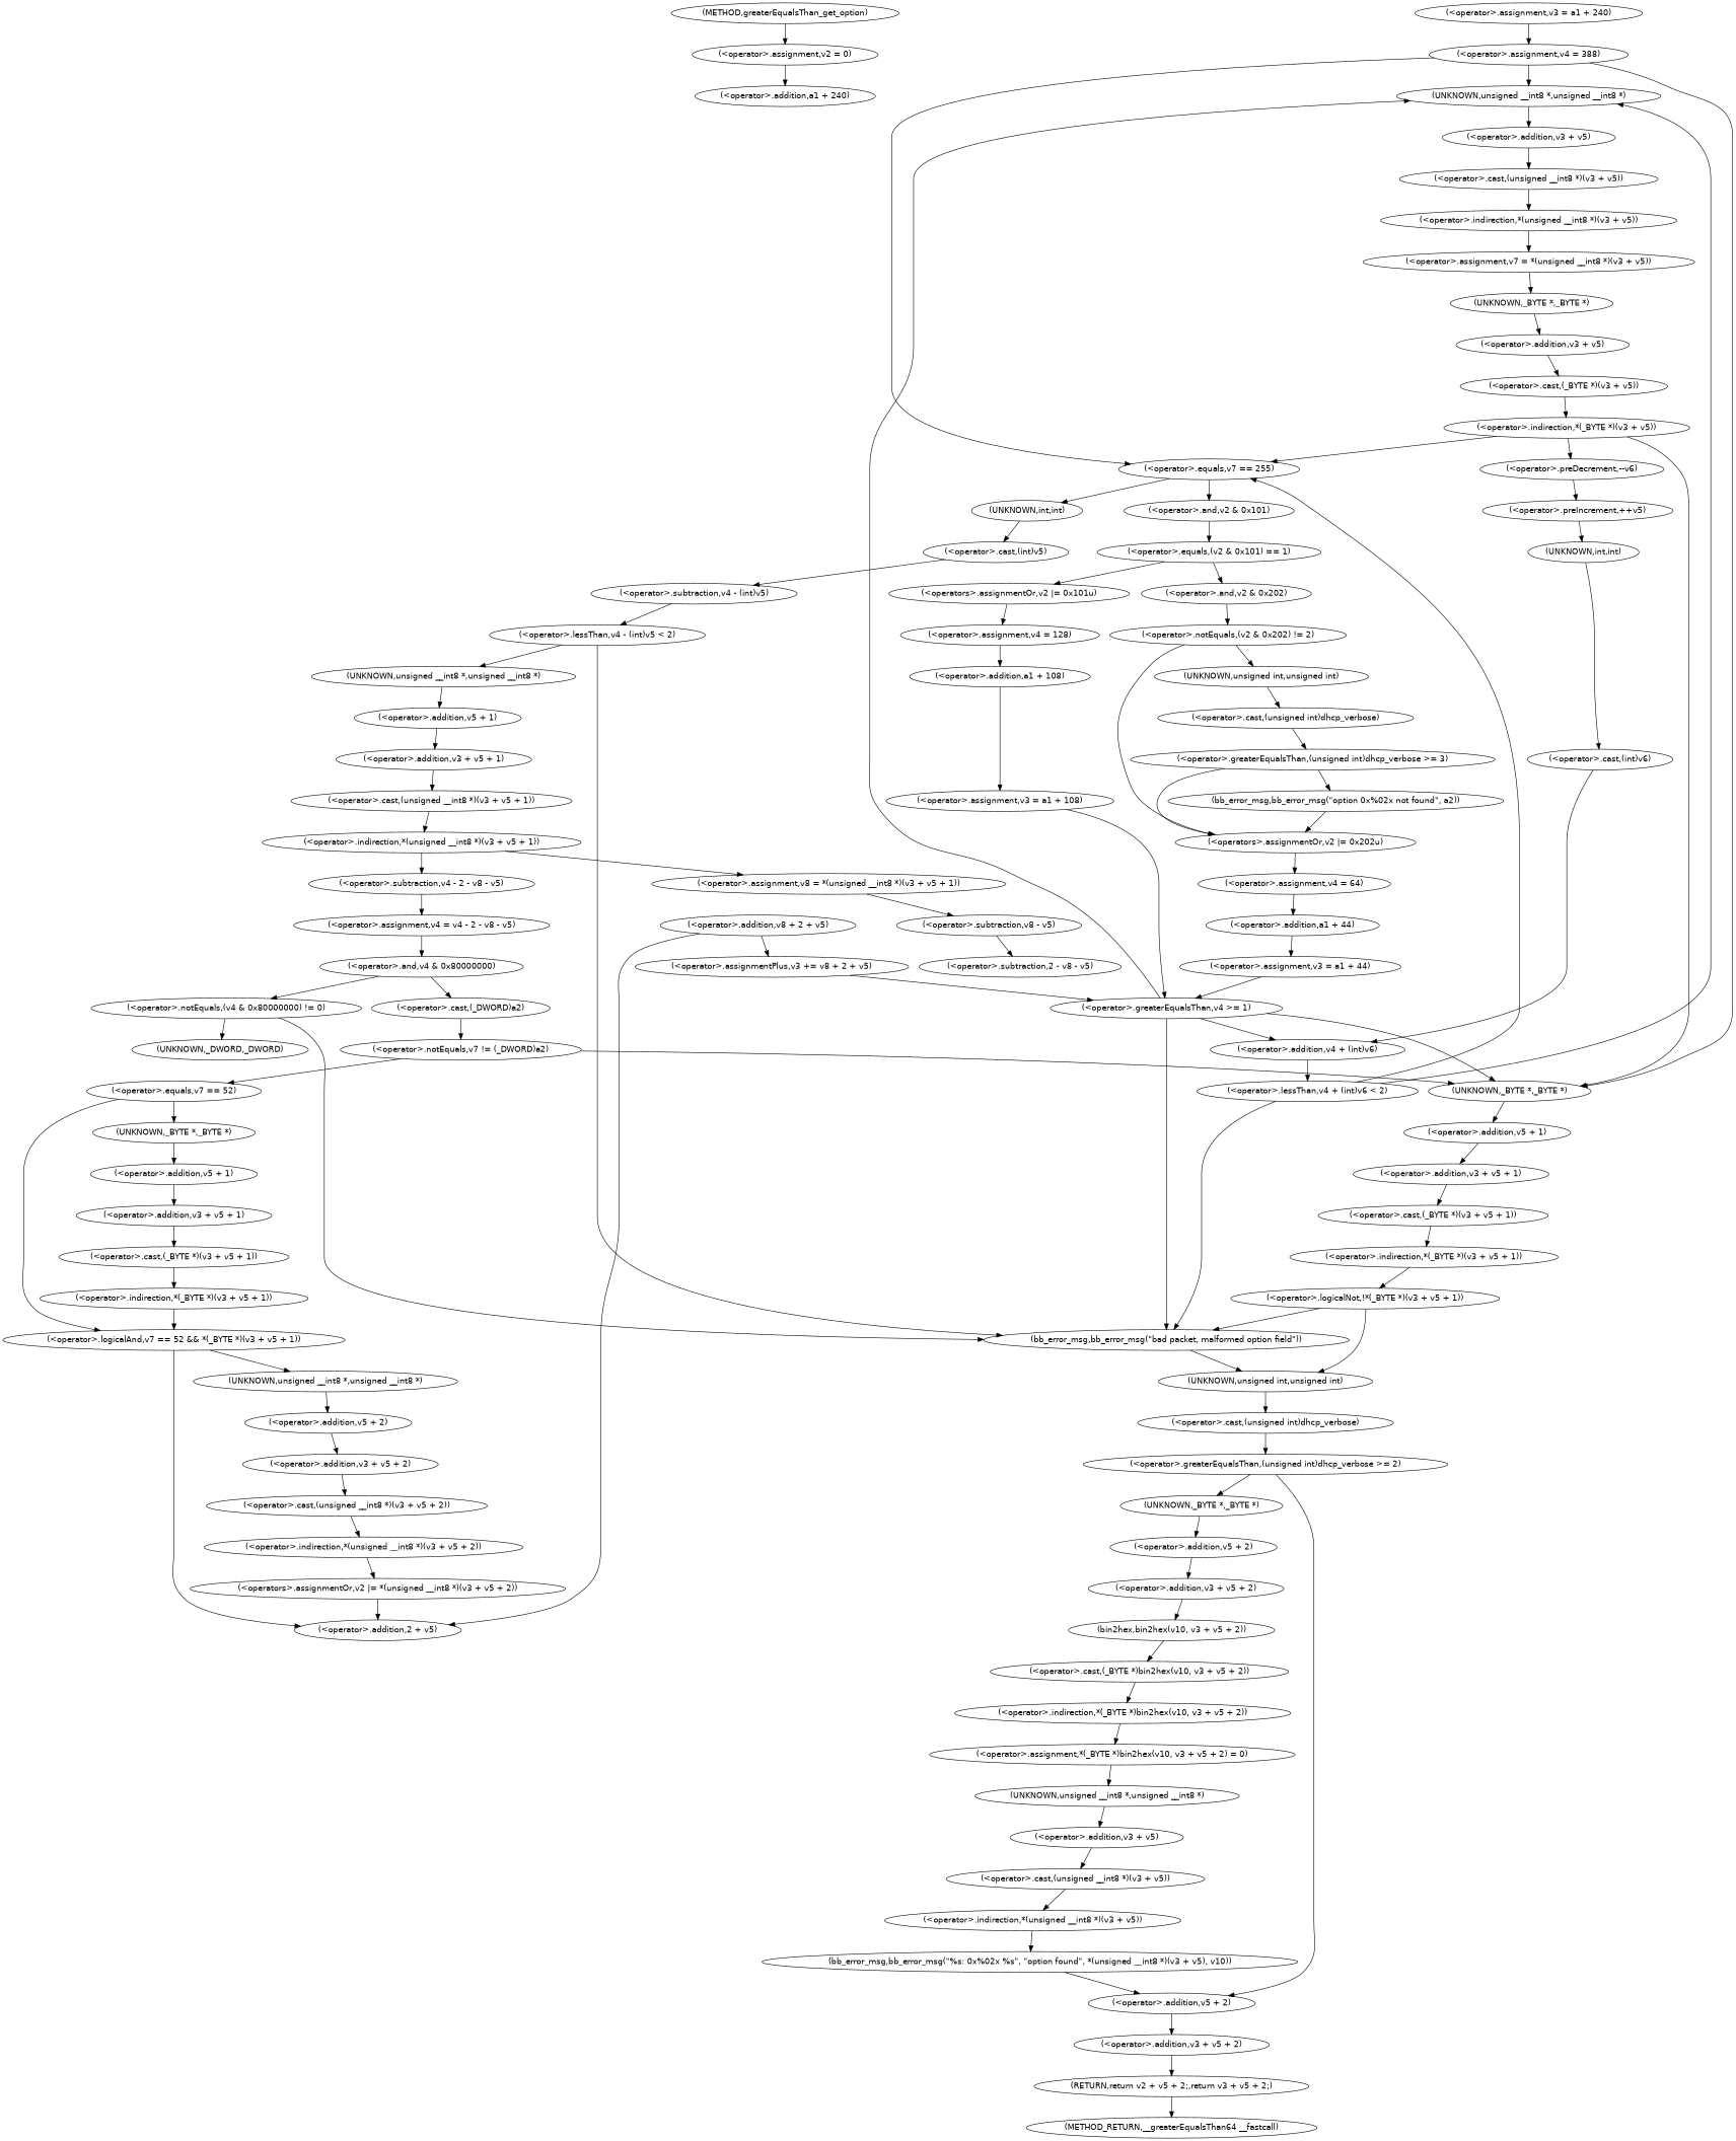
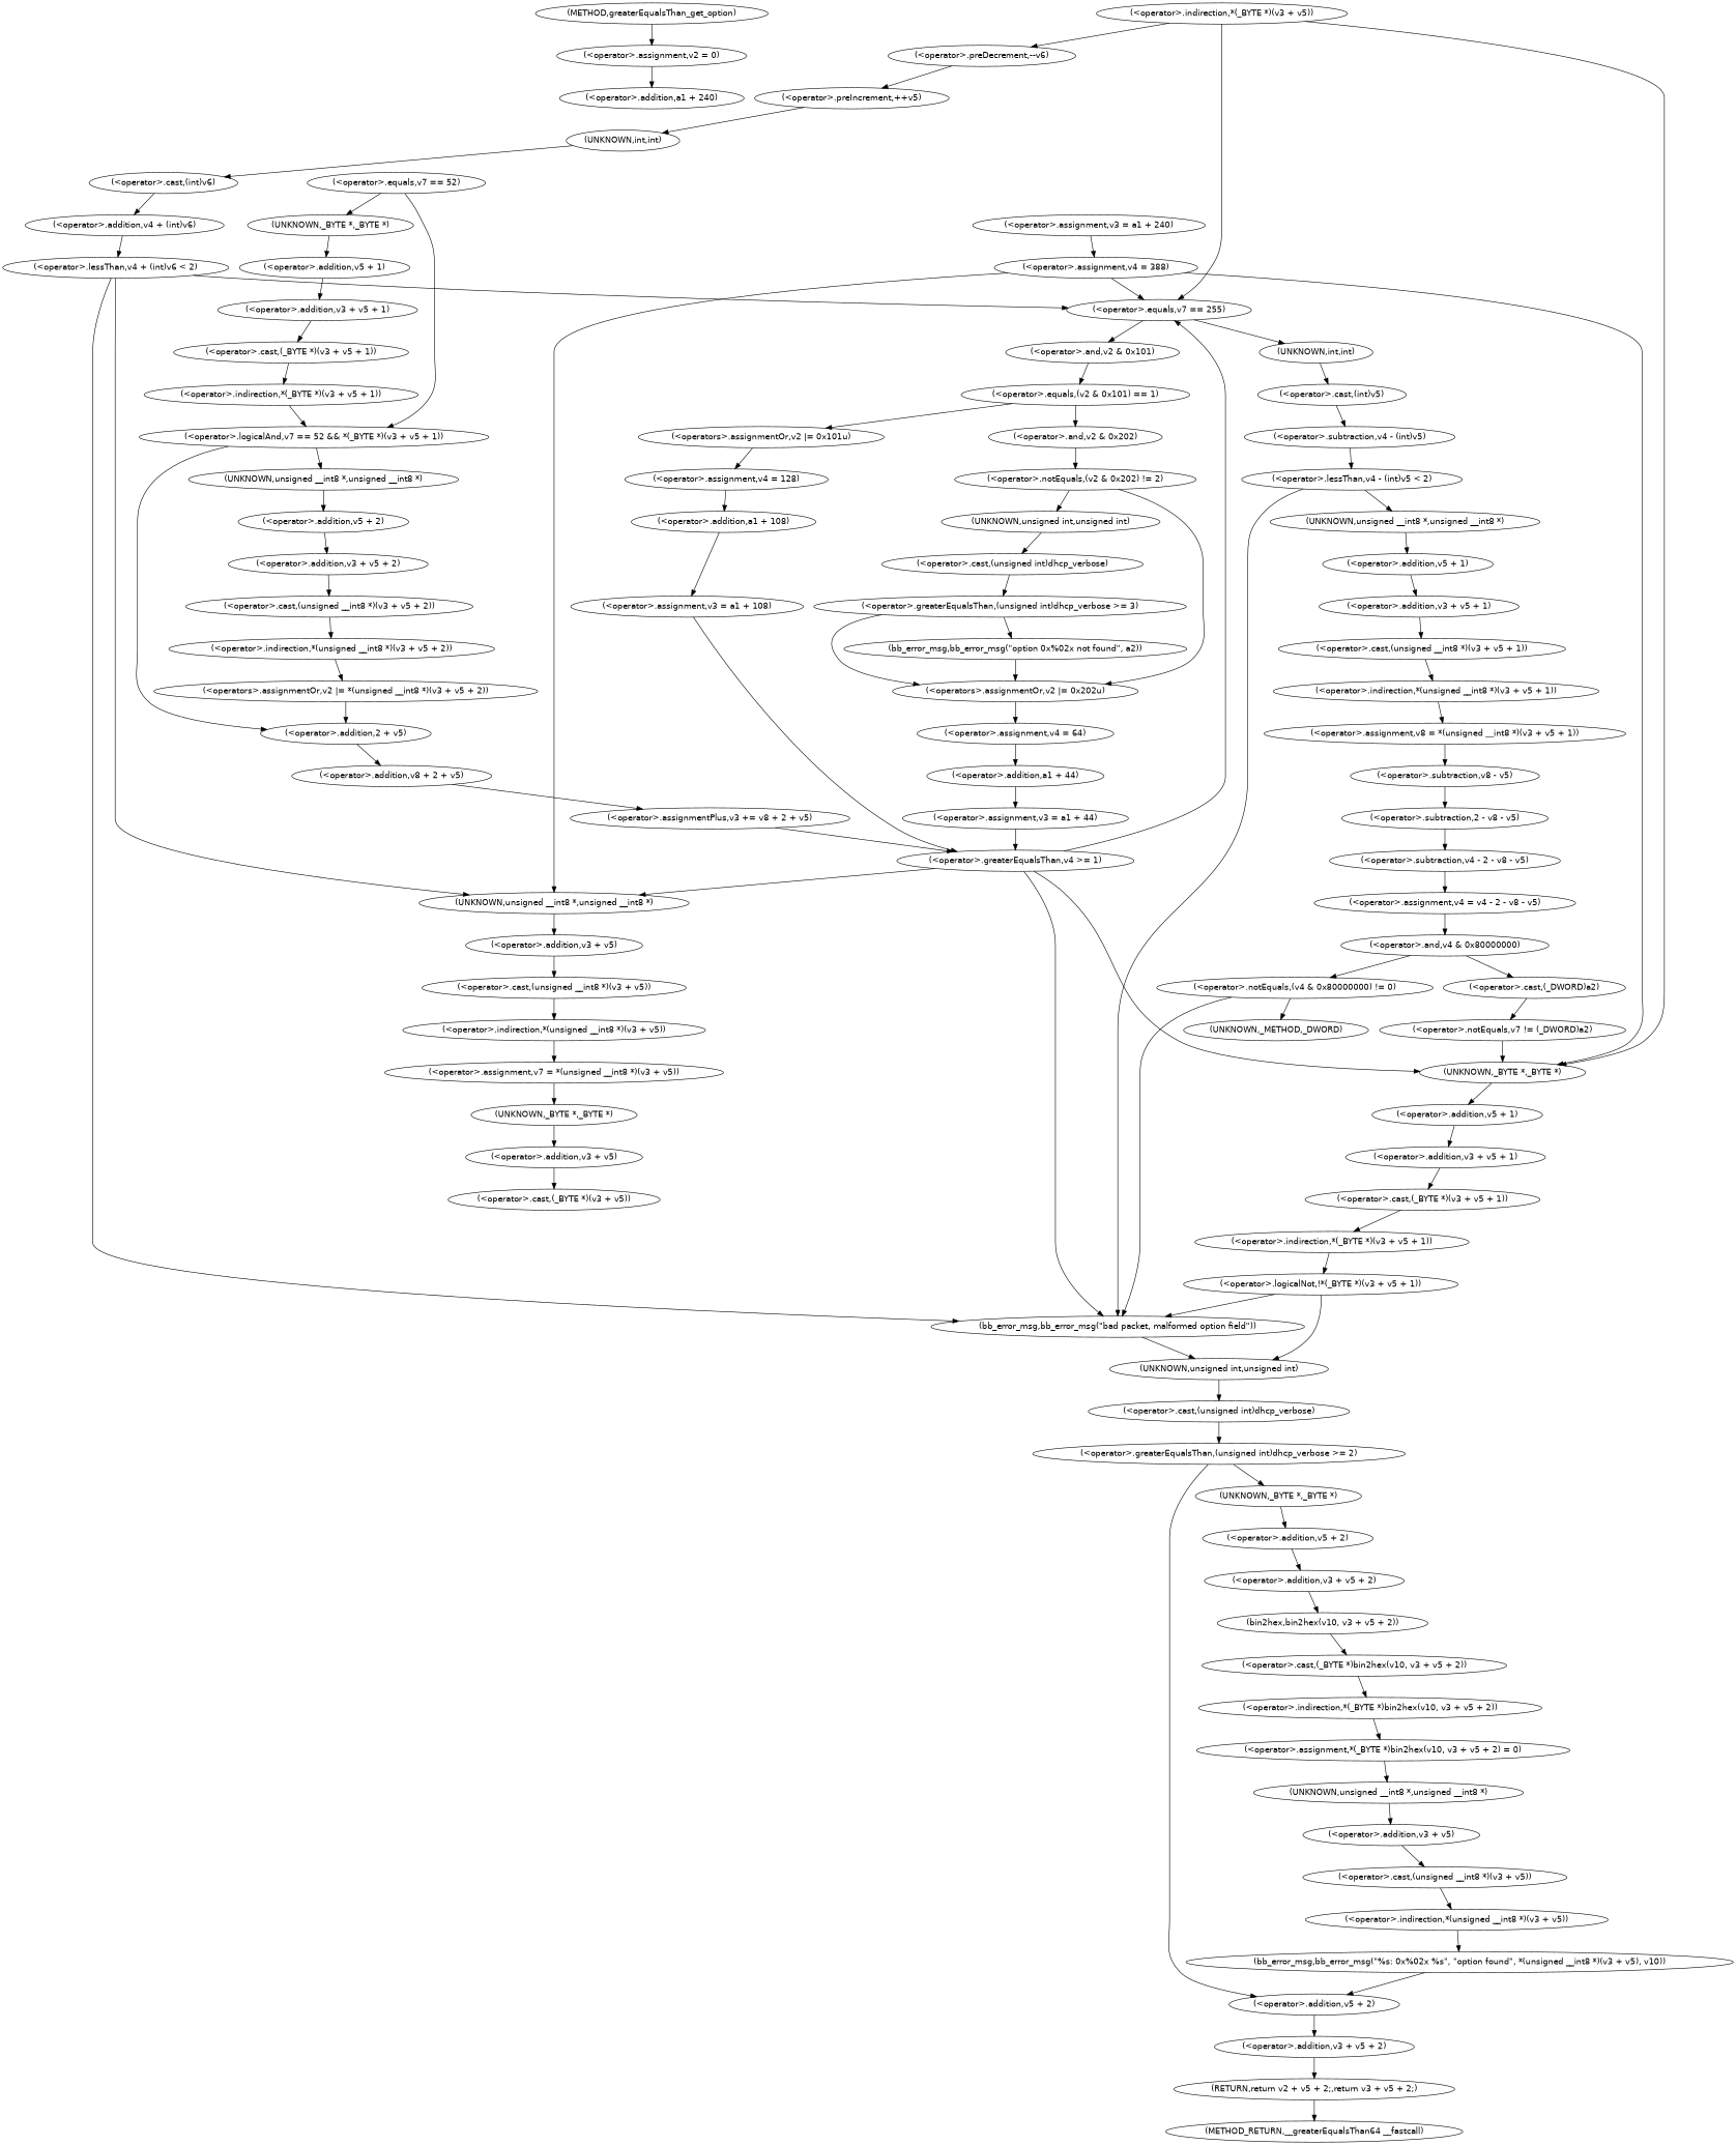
  digraph {
    fontname="DejaVu Sans"
    node [fontname="DejaVu Sans"]
    edge [fontname="DejaVu Sans"]
    n1 [label="(<operator>.assignment,v2 = 0)"]
    n2 [label="(<operator>.addition,a1 + 240)"]
    n3 [label="(<operator>.assignment,v3 = a1 + 240)"]
    n4 [label="(<operator>.assignment,v4 = 388)"]
    n5 [label="(UNKNOWN,unsigned __int8 *,unsigned __int8 *)"]
    n6 [label="(<operator>.equals,v7 == 255)"]
    n7 [label="(UNKNOWN,_BYTE *,_BYTE *)"]
    n8 [label="(<operator>.addition,v3 + v5)"]
    n9 [label="(<operator>.and,v2 & 0x101)"]
    n10 [label="(UNKNOWN,int,int)"]
    n11 [label="(<operator>.addition,v5 + 1)"]
    n12 [label="(<operator>.assignment,v7 = *(unsigned __int8 *)(v3 + v5))"]
    n13 [label="(UNKNOWN,_BYTE *,_BYTE *)"]
    n14 [label="(<operator>.addition,v3 + v5)"]
    n15 [label="(<operator>.indirection,*(unsigned __int8 *)(v3 + v5))"]
    n16 [label="(<operator>.cast,(unsigned __int8 *)(v3 + v5))"]
    n17 [label="(<operator>.indirection,*(_BYTE *)(v3 + v5))"]
    n18 [label="(<operator>.preDecrement,--v6)"]
    n19 [label="(<operator>.preIncrement,++v5)"]
    n20 [label="(<operator>.cast,(_BYTE *)(v3 + v5))"]
    n21 [label="(UNKNOWN,int,int)"]
    n22 [label="(<operator>.cast,(int)v6)"]
    n23 [label="(<operator>.lessThan,v4 + (int)v6 < 2)"]
    n24 [label="(bb_error_msg,bb_error_msg(\"bad packet, malformed option field\"))"]
    n25 [label="(UNKNOWN,unsigned int,unsigned int)"]
    n26 [label="(<operator>.addition,v4 + (int)v6)"]
    n27 [label="(<operator>.equals,(v2 & 0x101) == 1)"]
    n28 [label="(<operator>.cast,(int)v5)"]
    n29 [label="(<operators>.assignmentOr,v2 |= 0x101u)"]
    n30 [label="(<operator>.and,v2 & 0x202)"]
    n31 [label="(<operator>.assignment,v4 = 128)"]
    n32 [label="(<operator>.notEquals,(v2 & 0x202) != 2)"]
    n33 [label="(<operator>.addition,a1 + 108)"]
    n34 [label="(<operator>.assignment,v3 = a1 + 108)"]
    n35 [label="(<operator>.greaterEqualsThan,v4 >= 1)"]
    n36 [label="(UNKNOWN,unsigned int,unsigned int)"]
    n37 [label="(<operators>.assignmentOr,v2 |= 0x202u)"]
    n38 [label="(<operator>.cast,(unsigned int)dhcp_verbose)"]
    n39 [label="(<operator>.assignment,v4 = 64)"]
    n40 [label="(<operator>.greaterEqualsThan,(unsigned int)dhcp_verbose >= 3)"]
    n41 [label="(bb_error_msg,bb_error_msg(\"option 0x%02x not found\", a2))"]
    n42 [label="(<operator>.addition,a1 + 44)"]
    n43 [label="(<operator>.assignment,v3 = a1 + 44)"]
    n44 [label="(<operator>.lessThan,v4 - (int)v5 < 2)"]
    n45 [label="(UNKNOWN,unsigned __int8 *,unsigned __int8 *)"]
    n46 [label="(<operator>.addition,v5 + 1)"]
    n47 [label="(<operator>.subtraction,v4 - (int)v5)"]
    n48 [label="(<operator>.assignment,v8 = *(unsigned __int8 *)(v3 + v5 + 1))"]
    n49 [label="(<operator>.subtraction,v8 - v5)"]
    n50 [label="(<operator>.subtraction,2 - v8 - v5)"]
    n51 [label="(<operator>.indirection,*(unsigned __int8 *)(v3 + v5 + 1))"]
    n52 [label="(<operator>.cast,(unsigned __int8 *)(v3 + v5 + 1))"]
    n53 [label="(<operator>.addition,v3 + v5 + 1)"]
    n54 [label="(<operator>.assignment,v4 = v4 - 2 - v8 - v5)"]
    n55 [label="(<operator>.and,v4 & 0x80000000)"]
    n56 [label="(<operator>.notEquals,(v4 & 0x80000000) != 0)"]
    n57 [label="(<operator>.cast,(_DWORD)a2)"]
    n58 [label="(<operator>.subtraction,v4 - 2 - v8 - v5)"]
-   n59 [label="(UNKNOWN,_DWORD,_DWORD)"]
+   n59 [label="(UNKNOWN,_METHOD,_DWORD)"]
    n60 [label="(<operator>.notEquals,v7 != (_DWORD)a2)"]
    n61 [label="(<operator>.equals,v7 == 52)"]
    n62 [label="(<operator>.logicalAnd,v7 == 52 && *(_BYTE *)(v3 + v5 + 1))"]
    n63 [label="(UNKNOWN,_BYTE *,_BYTE *)"]
    n64 [label="(UNKNOWN,unsigned __int8 *,unsigned __int8 *)"]
    n65 [label="(<operator>.addition,2 + v5)"]
    n66 [label="(<operator>.addition,v5 + 2)"]
    n67 [label="(<operator>.addition,v8 + 2 + v5)"]
    n68 [label="(<operator>.addition,v5 + 1)"]
    n69 [label="(<operator>.indirection,*(_BYTE *)(v3 + v5 + 1))"]
    n70 [label="(<operator>.cast,(_BYTE *)(v3 + v5 + 1))"]
    n71 [label="(<operator>.addition,v3 + v5 + 1)"]
    n72 [label="(<operators>.assignmentOr,v2 |= *(unsigned __int8 *)(v3 + v5 + 2))"]
    n73 [label="(<operator>.indirection,*(unsigned __int8 *)(v3 + v5 + 2))"]
    n74 [label="(<operator>.cast,(unsigned __int8 *)(v3 + v5 + 2))"]
    n75 [label="(<operator>.addition,v3 + v5 + 2)"]
    n76 [label="(<operator>.assignmentPlus,v3 += v8 + 2 + v5)"]
    n77 [label="(<operator>.logicalNot,!*(_BYTE *)(v3 + v5 + 1))"]
    n78 [label="(<operator>.cast,(unsigned int)dhcp_verbose)"]
    n79 [label="(<operator>.indirection,*(_BYTE *)(v3 + v5 + 1))"]
    n80 [label="(<operator>.cast,(_BYTE *)(v3 + v5 + 1))"]
    n81 [label="(<operator>.addition,v3 + v5 + 1)"]
    n82 [label="(<operator>.greaterEqualsThan,(unsigned int)dhcp_verbose >= 2)"]
    n83 [label="(UNKNOWN,_BYTE *,_BYTE *)"]
    n84 [label="(<operator>.addition,v5 + 2)"]
    n85 [label="(<operator>.addition,v5 + 2)"]
    n86 [label="(<operator>.addition,v3 + v5 + 2)"]
    n87 [label="(<operator>.assignment,*(_BYTE *)bin2hex(v10, v3 + v5 + 2) = 0)"]
    n88 [label="(UNKNOWN,unsigned __int8 *,unsigned __int8 *)"]
    n89 [label="(<operator>.addition,v3 + v5)"]
    n90 [label="(<operator>.indirection,*(_BYTE *)bin2hex(v10, v3 + v5 + 2))"]
    n91 [label="(<operator>.cast,(_BYTE *)bin2hex(v10, v3 + v5 + 2))"]
    n92 [label="(<operator>.addition,v3 + v5 + 2)"]
    n93 [label="(bin2hex,bin2hex(v10, v3 + v5 + 2))"]
    n94 [label="(bb_error_msg,bb_error_msg(\"%s: 0x%02x %s\", \"option found\", *(unsigned __int8 *)(v3 + v5), v10))"]
    n95 [label="(<operator>.indirection,*(unsigned __int8 *)(v3 + v5))"]
    n96 [label="(<operator>.cast,(unsigned __int8 *)(v3 + v5))"]
    n97 [label="(RETURN,return v2 + v5 + 2;,return v3 + v5 + 2;)"]
    n98 [label="(METHOD_RETURN,__greaterEqualsThan64 __fastcall)"]
    n99 [label="(METHOD,greaterEqualsThan_get_option)"]
    n1 -> n2
    n3 -> n4
    n4 -> n5
    n4 -> n6
    n4 -> n7
    n5 -> n8
    n6 -> n9
    n6 -> n10
    n7 -> n11
    n8 -> n16
    n9 -> n27
    n10 -> n28
    n11 -> n81
    n12 -> n13
    n13 -> n14
    n14 -> n20
    n15 -> n12
    n16 -> n15
    n17 -> n6
    n17 -> n7
    n17 -> n18
    n18 -> n19
    n19 -> n21
-   n20 -> n17
    n21 -> n22
    n22 -> n26
    n23 -> n5
    n23 -> n6
    n23 -> n24
    n24 -> n25
    n25 -> n78
    n26 -> n23
    n27 -> n29
    n27 -> n30
    n28 -> n47
    n29 -> n31
    n30 -> n32
    n31 -> n33
    n32 -> n36
    n32 -> n37
    n33 -> n34
    n34 -> n35
    n35 -> n5
-   n35 -> n26
+   n35 -> n6
    n35 -> n7
    n35 -> n24
    n36 -> n38
    n37 -> n39
    n38 -> n40
    n39 -> n42
    n40 -> n37
    n40 -> n41
    n41 -> n37
    n42 -> n43
    n43 -> n35
    n44 -> n24
    n44 -> n45
    n45 -> n46
    n46 -> n53
    n47 -> n44
    n48 -> n49
    n49 -> n50
-   n51 -> n58
+   n50 -> n58
    n51 -> n48
    n52 -> n51
    n53 -> n52
    n54 -> n55
    n55 -> n56
    n55 -> n57
    n56 -> n24
    n56 -> n59
    n57 -> n60
    n58 -> n54
    n60 -> n7
-   n60 -> n61
    n61 -> n62
    n61 -> n63
    n62 -> n64
    n62 -> n65
    n63 -> n68
    n64 -> n66
-   n67 -> n65
+   n65 -> n67
    n66 -> n75
    n67 -> n76
    n68 -> n71
    n69 -> n62
    n70 -> n69
    n71 -> n70
    n72 -> n65
    n73 -> n72
    n74 -> n73
    n75 -> n74
    n76 -> n35
    n77 -> n24
    n77 -> n25
    n78 -> n82
    n79 -> n77
    n80 -> n79
    n81 -> n80
    n82 -> n83
    n82 -> n84
    n83 -> n85
    n84 -> n86
    n85 -> n92
    n86 -> n97
    n87 -> n88
    n88 -> n89
    n89 -> n96
    n90 -> n87
    n91 -> n90
    n92 -> n93
    n93 -> n91
    n94 -> n84
    n95 -> n94
    n96 -> n95
    n97 -> n98
    n99 -> n1
  }
